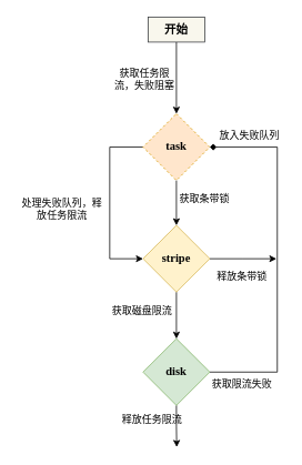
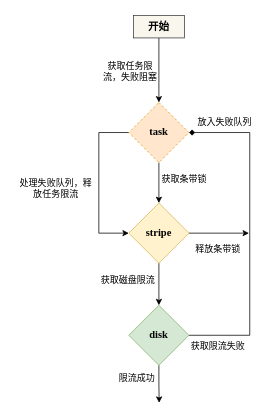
  <mxCell id="0" />
  <mxCell id="1" parent="0" />
  <mxCell id="2" value="" style="edgeStyle=orthogonalEdgeStyle;rounded=0;orthogonalLoop=1;jettySize=auto;html=1;" edge="1" parent="1" source="4" target="10"><mxGeometry relative="1" as="geometry" /></mxCell>
  <mxCell id="3" style="edgeStyle=orthogonalEdgeStyle;rounded=0;orthogonalLoop=1;jettySize=auto;html=1;exitX=0;exitY=0.5;exitDx=0;exitDy=0;fontFamily=Helvetica;fontSize=12;fontColor=default;entryX=0.5;entryY=1;entryDx=0;entryDy=0;" edge="1" parent="1" source="4" target="10"><mxGeometry relative="1" as="geometry"><mxPoint x="91" y="316" as="targetPoint" /><Array as="points"><mxPoint x="131" y="176" /><mxPoint x="131" y="310" /></Array></mxGeometry></mxCell>
  <mxCell id="4" value="&lt;font face=&quot;Comic Sans MS&quot; style=&quot;font-size: 14px;&quot;&gt;&lt;b style=&quot;&quot;&gt;task&lt;/b&gt;&lt;/font&gt;" style="rhombus;whiteSpace=wrap;html=1;fillColor=#ffe6cc;strokeColor=#d79b00;dashed=1;" vertex="1" parent="1"><mxGeometry x="171" y="136" width="80" height="80" as="geometry" /></mxCell>
  <mxCell id="5" style="edgeStyle=orthogonalEdgeStyle;rounded=0;orthogonalLoop=1;jettySize=auto;html=1;exitX=1;exitY=0.5;exitDx=0;exitDy=0;fontFamily=Helvetica;fontSize=12;fontColor=default;entryX=1;entryY=0.5;entryDx=0;entryDy=0;endArrow=diamond;" edge="1" parent="1" source="7" target="4"><mxGeometry relative="1" as="geometry"><mxPoint x="331" y="176" as="targetPoint" /><Array as="points"><mxPoint x="332" y="446" /><mxPoint x="332" y="176" /></Array></mxGeometry></mxCell>
  <mxCell id="6" style="edgeStyle=orthogonalEdgeStyle;rounded=0;orthogonalLoop=1;jettySize=auto;html=1;exitX=0.5;exitY=1;exitDx=0;exitDy=0;fontFamily=Helvetica;fontSize=12;fontColor=default;" edge="1" parent="1" source="7"><mxGeometry relative="1" as="geometry"><mxPoint x="211.345" y="536" as="targetPoint" /></mxGeometry></mxCell>
  <mxCell id="7" value="&lt;b&gt;&lt;font face=&quot;Comic Sans MS&quot; style=&quot;font-size: 14px;&quot;&gt;disk&lt;/font&gt;&lt;/b&gt;" style="rhombus;whiteSpace=wrap;html=1;fillColor=#d5e8d4;strokeColor=#82b366;" vertex="1" parent="1"><mxGeometry x="171" y="406" width="80" height="80" as="geometry" /></mxCell>
  <mxCell id="8" value="" style="edgeStyle=orthogonalEdgeStyle;rounded=0;orthogonalLoop=1;jettySize=auto;html=1;fontFamily=Helvetica;fontSize=12;fontColor=default;" edge="1" parent="1" source="10" target="7"><mxGeometry relative="1" as="geometry" /></mxCell>
  <mxCell id="9" style="edgeStyle=orthogonalEdgeStyle;rounded=0;orthogonalLoop=1;jettySize=auto;html=1;exitX=0.5;exitY=0;exitDx=0;exitDy=0;fontFamily=Helvetica;fontSize=12;fontColor=default;" edge="1" parent="1" source="10"><mxGeometry relative="1" as="geometry"><mxPoint x="331" y="310" as="targetPoint" /></mxGeometry></mxCell>
  <mxCell id="10" value="&lt;b&gt;&lt;font face=&quot;Comic Sans MS&quot; style=&quot;font-size: 14px;&quot;&gt;stripe&lt;/font&gt;&lt;/b&gt;" style="rhombus;whiteSpace=wrap;html=1;direction=south;fillColor=#fff2cc;strokeColor=#d6b656;" vertex="1" parent="1"><mxGeometry x="171" y="270" width="80" height="80" as="geometry" /></mxCell>
  <mxCell id="11" style="edgeStyle=orthogonalEdgeStyle;rounded=0;orthogonalLoop=1;jettySize=auto;html=1;exitX=0.5;exitY=1;exitDx=0;exitDy=0;entryX=0.5;entryY=0;entryDx=0;entryDy=0;fontFamily=Helvetica;fontSize=12;fontColor=default;" edge="1" parent="1" source="12" target="4"><mxGeometry relative="1" as="geometry" /></mxCell>
  <mxCell id="12" value="&lt;font style=&quot;font-size: 14px;&quot;&gt;&lt;b style=&quot;&quot;&gt;开始&lt;/b&gt;&lt;/font&gt;" style="rounded=0;whiteSpace=wrap;html=1;strokeColor=#36393d;align=center;verticalAlign=middle;fontFamily=Helvetica;fontSize=12;fillColor=#f9f7ed;" vertex="1" parent="1"><mxGeometry x="177" y="20" width="68" height="30" as="geometry" /></mxCell>
  <mxCell id="13" value="获取任务限流，失败阻塞" style="text;strokeColor=none;align=center;fillColor=none;html=1;verticalAlign=middle;whiteSpace=wrap;rounded=0;fontFamily=Helvetica;fontSize=12;fontColor=default;" vertex="1" parent="1"><mxGeometry x="132" y="80" width="82" height="30" as="geometry" /></mxCell>
  <mxCell id="14" value="获取条带锁" style="text;strokeColor=none;align=center;fillColor=none;html=1;verticalAlign=middle;whiteSpace=wrap;rounded=0;fontFamily=Helvetica;fontSize=12;fontColor=default;" vertex="1" parent="1"><mxGeometry x="204" y="223" width="82" height="30" as="geometry" /></mxCell>
  <mxCell id="15" value="放入失败队列" style="text;strokeColor=none;align=center;fillColor=none;html=1;verticalAlign=middle;whiteSpace=wrap;rounded=0;fontFamily=Helvetica;fontSize=12;fontColor=default;" vertex="1" parent="1"><mxGeometry x="258" y="148" width="82" height="30" as="geometry" /></mxCell>
  <mxCell id="16" value="释放条带锁" style="text;strokeColor=none;align=center;fillColor=none;html=1;verticalAlign=middle;whiteSpace=wrap;rounded=0;fontFamily=Helvetica;fontSize=12;fontColor=default;" vertex="1" parent="1"><mxGeometry x="249" y="316" width="82" height="30" as="geometry" /></mxCell>
  <mxCell id="17" value="获取磁盘限流" style="text;strokeColor=none;align=center;fillColor=none;html=1;verticalAlign=middle;whiteSpace=wrap;rounded=0;fontFamily=Helvetica;fontSize=12;fontColor=default;" vertex="1" parent="1"><mxGeometry x="129" y="358" width="82" height="30" as="geometry" /></mxCell>
  <mxCell id="18" value="获取限流失败" style="text;strokeColor=none;align=center;fillColor=none;html=1;verticalAlign=middle;whiteSpace=wrap;rounded=0;fontFamily=Helvetica;fontSize=12;fontColor=default;" vertex="1" parent="1"><mxGeometry x="249" y="446" width="82" height="30" as="geometry" /></mxCell>
- <mxCell id="19" value="释放任务限流" style="text;strokeColor=none;align=center;fillColor=none;html=1;verticalAlign=middle;whiteSpace=wrap;rounded=0;fontFamily=Helvetica;fontSize=12;fontColor=default;" vertex="1" parent="1"><mxGeometry x="141" y="489" width="82" height="30" as="geometry" /></mxCell>
+ <mxCell id="19" value="限流成功" style="text;strokeColor=none;align=center;fillColor=none;html=1;verticalAlign=middle;whiteSpace=wrap;rounded=0;fontFamily=Helvetica;fontSize=12;fontColor=default;" vertex="1" parent="1"><mxGeometry x="141" y="489" width="82" height="30" as="geometry" /></mxCell>
  <mxCell id="20" value="处理失败队列，释放任务限流" style="text;strokeColor=none;align=center;fillColor=none;html=1;verticalAlign=middle;whiteSpace=wrap;rounded=0;fontFamily=Helvetica;fontSize=12;fontColor=default;" vertex="1" parent="1"><mxGeometry x="20" y="236" width="108" height="30" as="geometry" /></mxCell>
